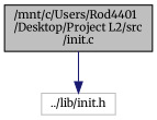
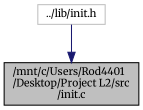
  digraph {
    fontname=Merriweather
    node [fontname=Merriweather fontsize=10 shape=record style=filled]
    n1 [color=black fillcolor=grey75 fontcolor=black height=0.2 label="/mnt/c/Users/Rod4401\l/Desktop/Project L2/src\l/init.c" width=0.4]
    n2 [color=grey75 fillcolor=white height=0.2 label="../lib/init.h" width=0.4]
-   n1 -> n2 [color=midnightblue fontname=Merriweather fontsize=10 labelfontname=Helvetica labelfontsize=10 style=solid]
+   n2 -> n1 [color=midnightblue fontname=Merriweather fontsize=10 labelfontname=Helvetica labelfontsize=10 style=solid]
  }
